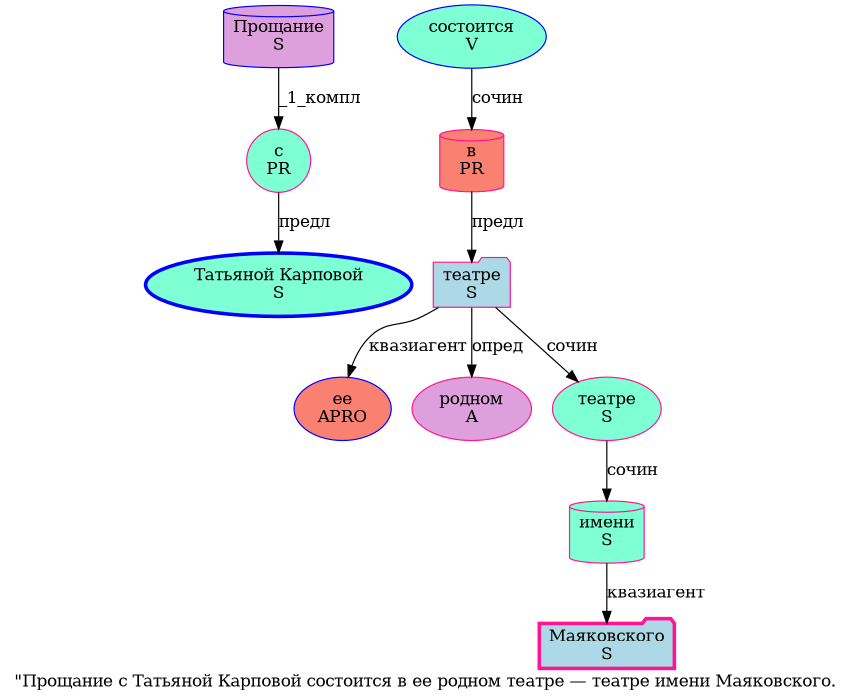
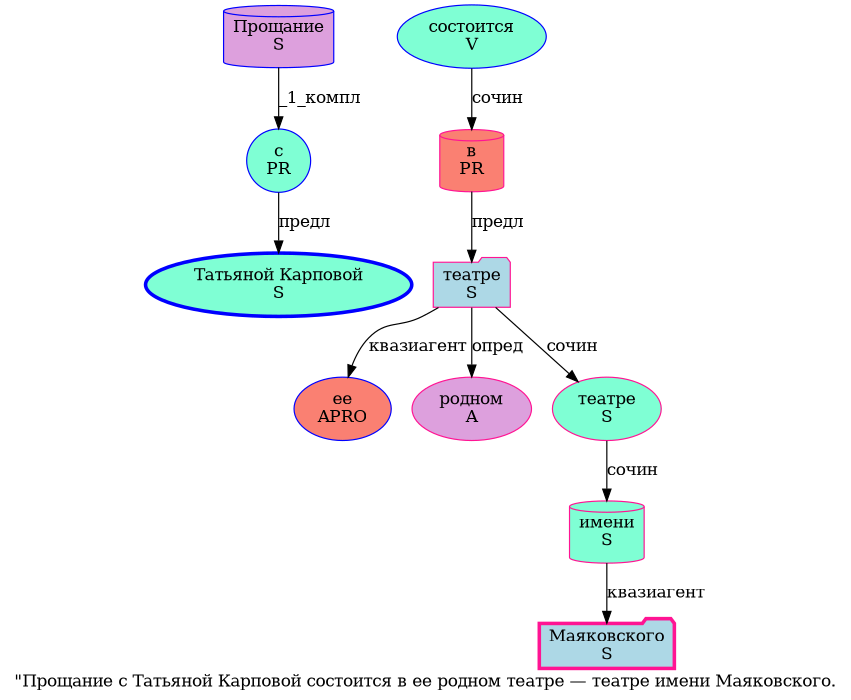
  digraph {
    label="\"Прощание с Татьяной Карповой состоится в ее родном театре — театре имени Маяковского."
    node [color=deeppink fillcolor=aquamarine penwidth=1 shape=ellipse style=filled]
    n1 [color=blue fillcolor=plum label="Прощание\nS" shape=cylinder]
-   n2 [label="с\nPR"]
+   n2 [color=blue label="с\nPR"]
    n3 [color=blue label="Татьяной Карповой\nS" penwidth=3]
    n4 [color=blue label="состоится\nV"]
    n5 [fillcolor=salmon label="в\nPR" shape=cylinder]
    n6 [fillcolor=lightblue label="театре\nS" shape=folder]
    n7 [color=blue fillcolor=salmon label="ее\nAPRO"]
    n8 [fillcolor=plum label="родном\nA"]
    n9 [label="театре\nS"]
    n10 [label="имени\nS" shape=cylinder]
    n11 [fillcolor=lightblue label="Маяковского\nS" penwidth=3 shape=folder]
    n1 -> n2 [label="_1_компл"]
    n2 -> n3 [label="предл"]
    n4 -> n5 [label="сочин"]
    n5 -> n6 [label="предл"]
    n6 -> n7 [label="квазиагент"]
    n6 -> n8 [label="опред"]
    n6 -> n9 [label="сочин"]
    n9 -> n10 [label="сочин"]
    n10 -> n11 [label="квазиагент"]
  }
